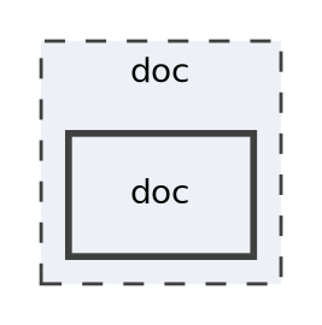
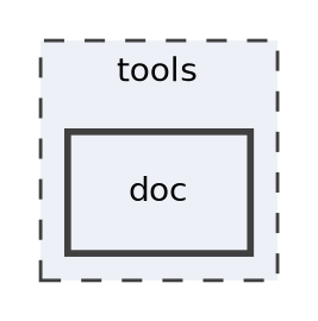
  digraph {
    compound=true
    rankdir=LR
    n1 [color=grey25 fillcolor="#edf0f7" fontname=Helvetica fontsize=10 label=doc shape=box style="filled,bold,"]
    subgraph cluster_1 {
      bgcolor="#edf0f7"
      fontname=Helvetica
      fontsize=10
-     label=doc
+     label=tools
      pencolor=grey25
      style="filled,dashed,"
      n1
    }
  }
